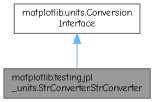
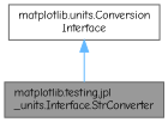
  digraph {
    fontname="Comic Neue"
    node [color=gray40 fontname="Comic Neue" fontsize=10 shape=box style=filled]
-   n1 [fillcolor=grey60 fontcolor=black height=0.2 label="matplotlib.testing.jpl\l_units.StrConverter.StrConverter" width=0.4]
+   n1 [fillcolor=grey60 fontcolor=black height=0.2 label="matplotlib.testing.jpl\l_units.Interface.StrConverter" width=0.4]
    n2 [fillcolor=white height=0.2 label="matplotlib.units.Conversion\lInterface" width=0.4]
    n2 -> n1 [color=steelblue1 dir=back fontname="Comic Neue" fontsize=10 labelfontname=Helvetica labelfontsize=10 style=solid]
  }
